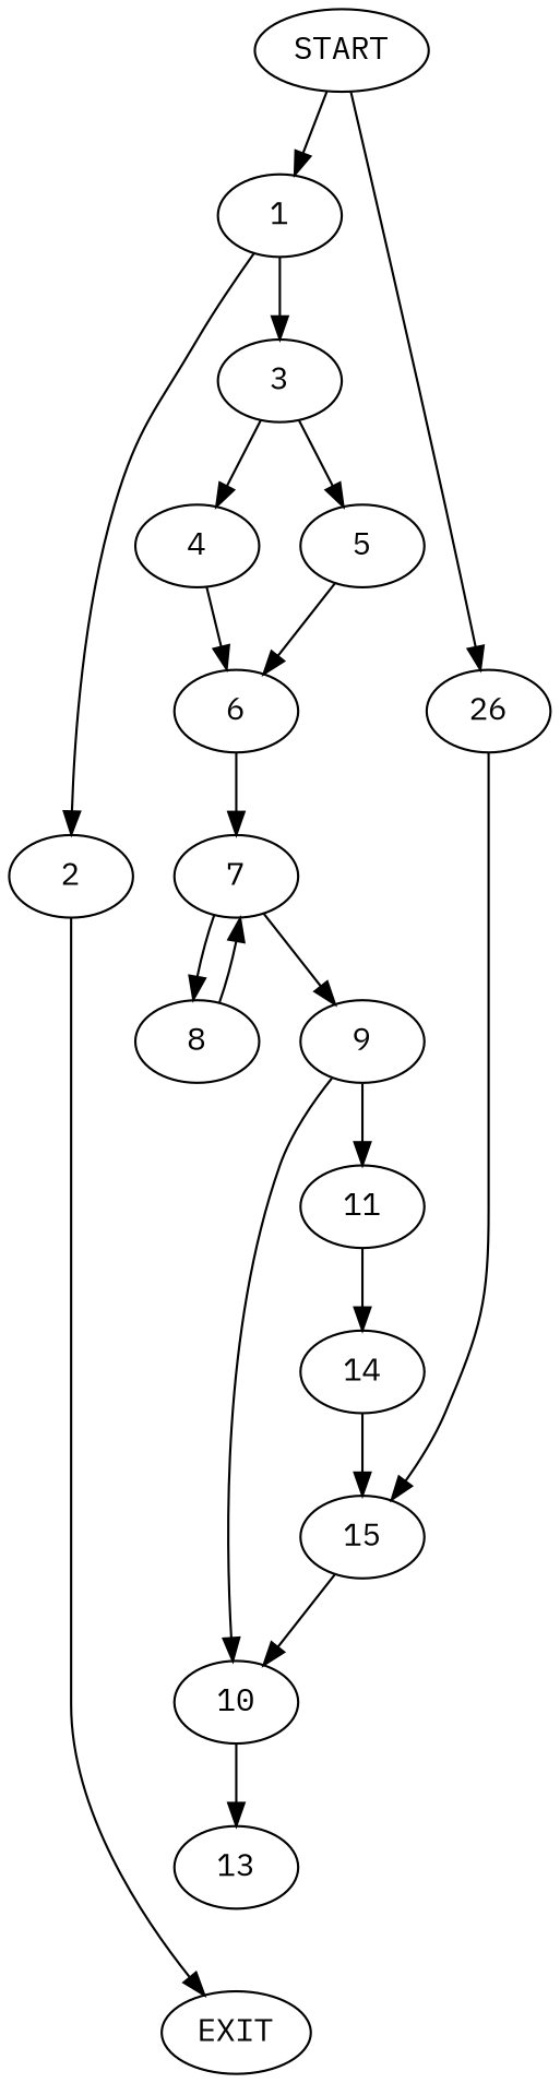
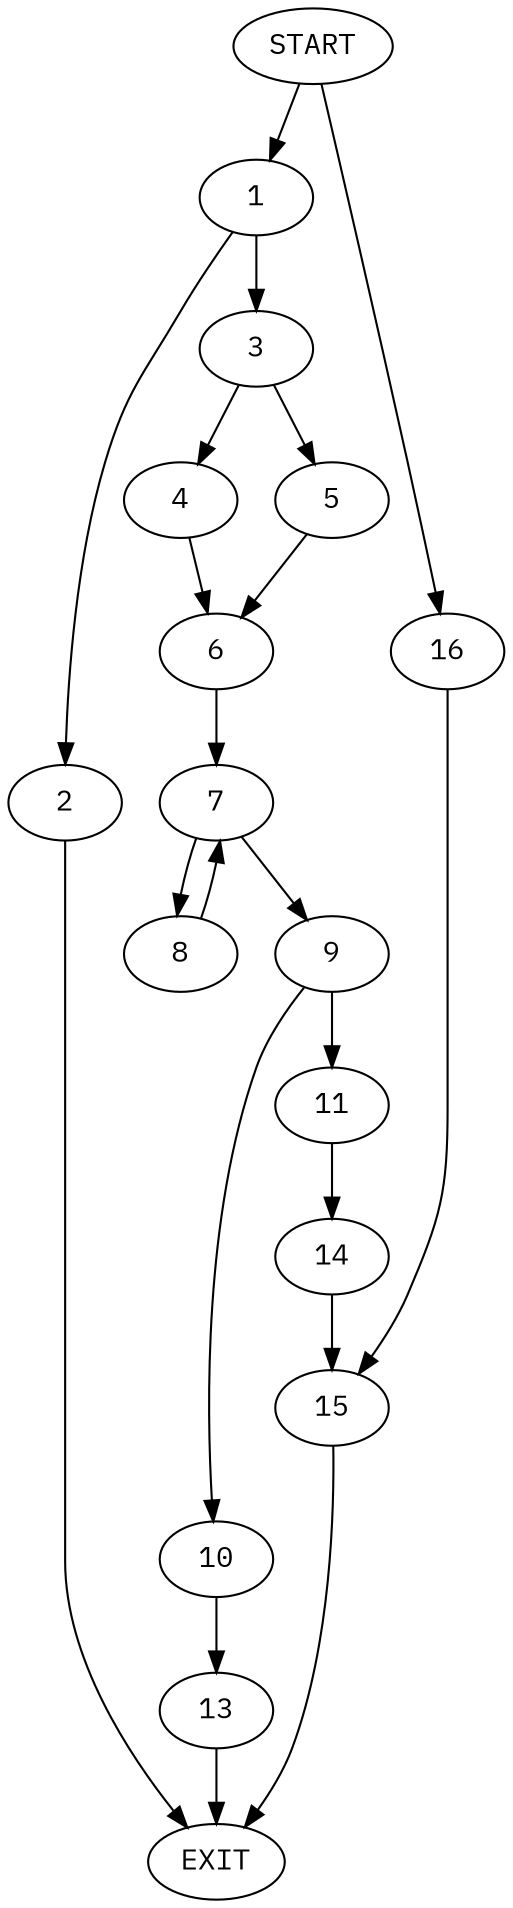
  digraph {
    fontname="IBM Plex Mono"
    node [fontname="IBM Plex Mono"]
    edge [fontname="IBM Plex Mono"]
    n1 [label=START]
    1
-   16 [label=26]
+   16
    2
    3
    15
    n7 [label=EXIT]
    4
    5
    6
    7
    8
    9
    10
    11
    13
    14
    n1 -> 1
    n1 -> 16
    1 -> 2
    1 -> 3
    16 -> 15
    2 -> n7
    3 -> 4
    3 -> 5
-   15 -> 10
+   15 -> n7
    4 -> 6
    5 -> 6
    6 -> 7
    7 -> 8
    7 -> 9
    8 -> 7
    9 -> 10
    9 -> 11
    10 -> 13
    11 -> 14
+   13 -> n7
    14 -> 15
  }
